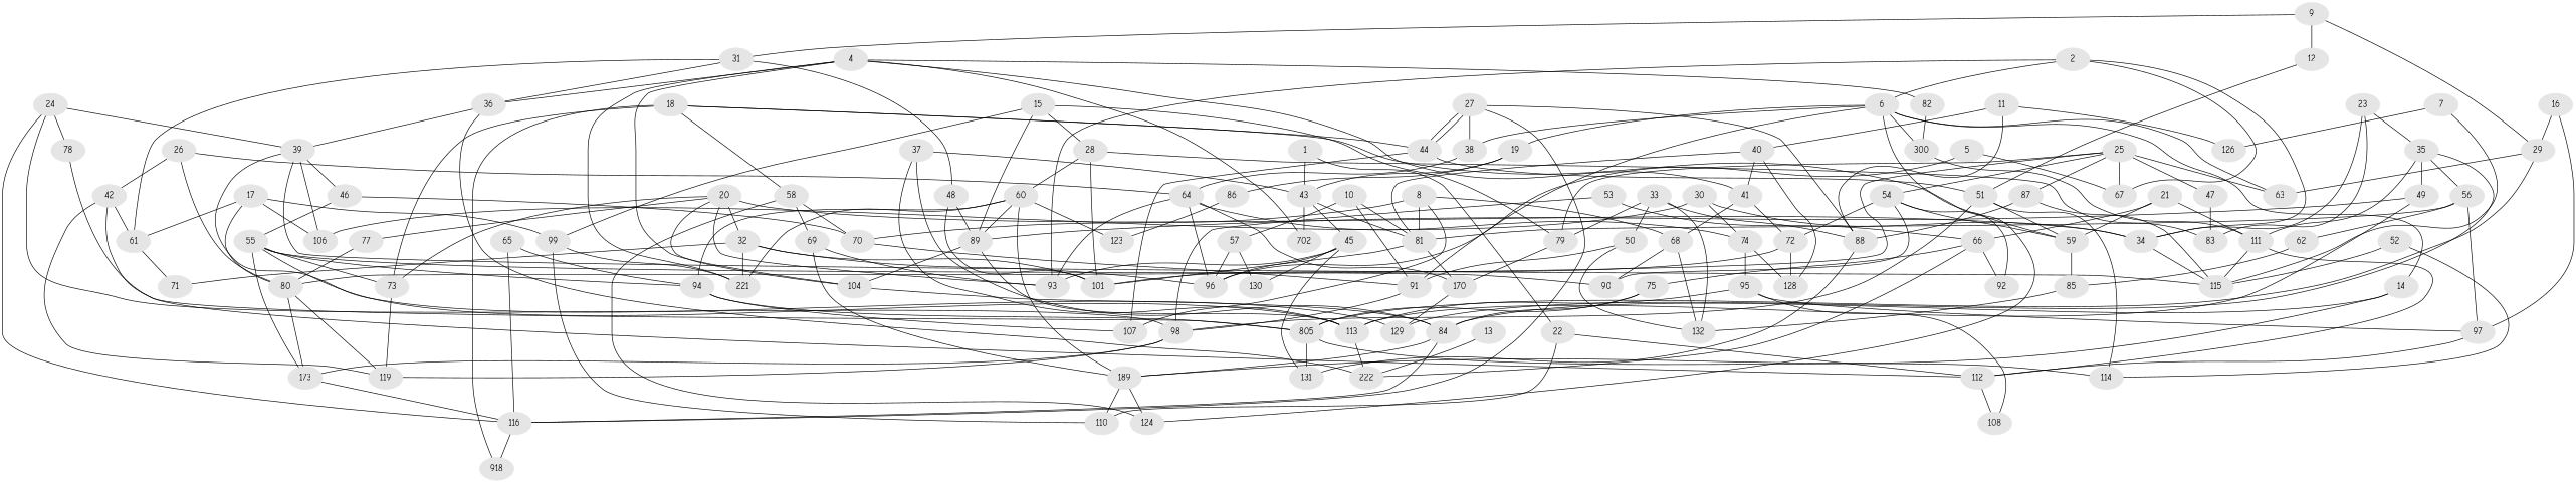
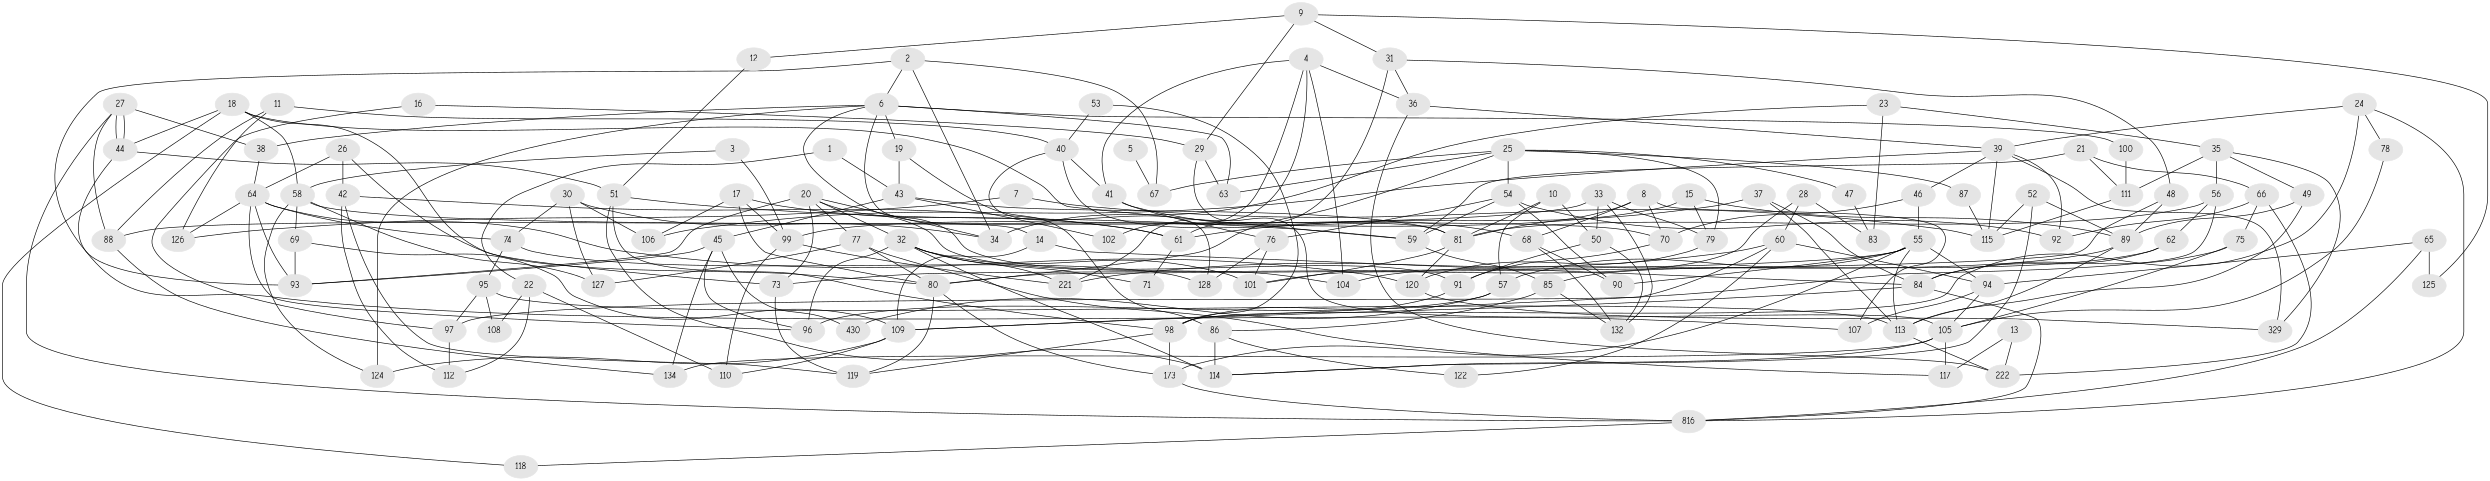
  graph {
    fontname="Comic Neue"
    node [color=gray90 fontname="Comic Neue" style=filled]
    edge [fontname="Comic Neue"]
    1
    22
    43
    108
    110
    112
-   102 [label=702]
+   102
    81
    45
    2
    6
    34
    67
    93
    14
    19
    38
    63
    91
-   100 [label=300]
+   100
    124
    115
+   3
    58
    99
    70
+   127
    69
    n29 [label=221]
    4
    36
    41
-   82
    104
    n35 [label=222]
    39
    68
-   76 [label=72]
+   76
    5
    96
    84
-   109 [label=189]
+   109
    86
    64
    98
    111
    7
    126
    8
    107
    132
    90
    101
-   120 [label=170]
+   120
    9
    12
    29
    31
+   125
    51
-   105 [label=805]
+   105
    61
    48
    10
    57
-   130
+   130 [label=430]
    11
    40
    88
    128
-   131
+   131 [label=134]
    59
    114
    13
-   116
+   117
+   116 [label=816]
    15
    28
    79
    89
    83
    60
    113
    16
    97
    17
    80
    106
    71
    119
    n91 [label=173]
    18
    44
    73
-   118 [label=918]
+   118
    85
-   123
+   123 [label=122]
    20
    32
    77
    21
    66
    92
    75
    23
    35
    49
    56
-   129
+   129 [label=329]
    24
    78
    46
    25
    47
    54
    87
    26
    42
    74
    27
    94
    30
    95
    33
    50
    62
    37
    55
    52
    53
    65
    1 -- 22
    1 -- 43
-   112 -- 108
+   22 -- 108
    22 -- 110
    22 -- 112
    43 -- 102
    43 -- 81
    43 -- 45
    81 -- 101
    81 -- 120
    45 -- 93
    45 -- 96
    45 -- 130
    45 -- 131
    2 -- 6
    2 -- 34
    2 -- 67
    2 -- 93
    6 -- 14
    6 -- 19
    6 -- 38
    6 -- 63
    6 -- 91
    6 -- 100
    6 -- 124
-   34 -- 115
    14 -- 84
    14 -- 109
    19 -- 43
    19 -- 86
    38 -- 64
    91 -- 98
    100 -- 111
+   3 -- 58
+   3 -- 99
    58 -- 124
    58 -- 70
+   58 -- 127
    58 -- 69
    99 -- 110
    99 -- n29
    70 -- 91
    69 -- 93
    69 -- 109
    4 -- 102
    4 -- n29
    4 -- 36
    4 -- 41
-   4 -- 82
    4 -- 104
    36 -- n35
    36 -- 39
    41 -- 68
    41 -- 76
-   82 -- 100
    39 -- 115
    39 -- 106
+   39 -- 92
    39 -- 129
    39 -- 46
    68 -- 132
    68 -- 90
    76 -- 101
    76 -- 128
    5 -- 67
-   5 -- 96
    84 -- 109
    84 -- 116
    109 -- 110
    109 -- 124
+   86 -- 114
    86 -- 123
    64 -- 93
    64 -- 96
+   64 -- 126
    64 -- 120
    64 -- 74
    98 -- 119
    98 -- n91
-   111 -- 112
    111 -- 115
    7 -- 115
    7 -- 126
    8 -- 81
    8 -- 70
    8 -- 68
    8 -- 107
    120 -- 129
    9 -- 12
    9 -- 29
    9 -- 31
+   9 -- 125
    12 -- 51
    29 -- 63
    29 -- 105
    31 -- 36
    31 -- 61
    31 -- 48
    51 -- 98
    51 -- 59
    51 -- 114
    105 -- 131
    105 -- 114
+   105 -- 117
    61 -- 71
    48 -- 89
-   48 -- 101
+   48 -- 80
    10 -- 81
-   10 -- 91
+   10 -- 50
    10 -- 57
    57 -- 96
    57 -- 130
    11 -- 126
    11 -- 40
    11 -- 88
    40 -- 81
    40 -- 41
    40 -- 128
    88 -- 131
    59 -- 85
    13 -- n35
+   13 -- 117
    116 -- 118
    15 -- 99
-   15 -- 28
    15 -- 79
    15 -- 89
    28 -- 101
    28 -- 83
    28 -- 60
    79 -- 120
    89 -- 104
    89 -- 113
    60 -- n29
    60 -- 109
    60 -- 123
    60 -- 94
    113 -- n35
    16 -- 29
    16 -- 97
    97 -- 112
    17 -- 99
    17 -- 61
    17 -- 80
    17 -- 106
    80 -- 119
    80 -- n91
    n91 -- 116
    18 -- 58
    18 -- 59
    18 -- 44
    18 -- 73
    18 -- 118
    44 -- 107
    44 -- 51
    73 -- 119
+   85 -- 86
    85 -- 132
    20 -- 34
    20 -- 93
    20 -- 104
    20 -- 73
    20 -- 32
    20 -- 77
    32 -- n29
    32 -- 96
    32 -- 101
+   32 -- 114
    32 -- 71
+   77 -- 127
+   77 -- 117
    77 -- 80
    21 -- 111
    21 -- 59
    21 -- 66
    66 -- n35
    66 -- 92
    66 -- 75
    75 -- 84
    75 -- 105
    23 -- 34
    23 -- 83
    23 -- 35
    35 -- 111
    35 -- 49
    35 -- 56
    35 -- 129
    49 -- 89
    49 -- 113
    56 -- 81
    56 -- 97
    56 -- 62
    24 -- 39
    24 -- 98
    24 -- 116
    24 -- 78
    78 -- 105
    46 -- 70
    46 -- 55
    25 -- 67
    25 -- 63
    25 -- 79
    25 -- 80
    25 -- 47
    25 -- 54
    25 -- 87
    47 -- 83
    54 -- 76
    54 -- 90
    54 -- 59
    54 -- 92
    87 -- 115
-   87 -- 88
    26 -- 64
    26 -- 80
    26 -- 42
    42 -- 112
    42 -- 61
    42 -- 119
    74 -- 128
    74 -- 95
    27 -- 38
    27 -- 88
    27 -- 116
    27 -- 44
    27 -- 44
    94 -- 107
    94 -- 105
    30 -- 34
+   30 -- 127
    30 -- 106
    30 -- 74
    95 -- 108
    95 -- 113
    95 -- 97
    33 -- 132
    33 -- 88
    33 -- 79
    33 -- 50
    50 -- 91
    50 -- 132
-   104 -- 84
+   62 -- 84
    62 -- 85
    37 -- 84
-   37 -- 43
+   37 -- 61
    37 -- 113
    55 -- 90
+   55 -- 57
    55 -- 113
    55 -- n91
    55 -- 73
    55 -- 94
    52 -- 115
    52 -- 114
-   60 -- 89
+   52 -- 89
    53 -- 98
-   53 -- 66
+   53 -- 40
+   65 -- 125
    65 -- 116
    65 -- 94
  }
